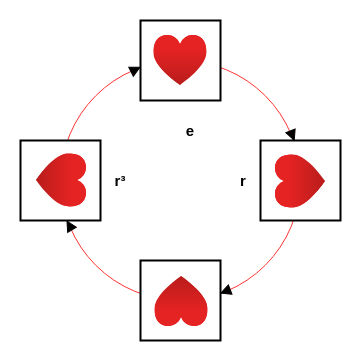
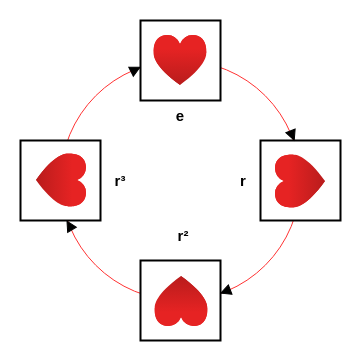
  <mxCell id="0" />
  <mxCell id="1" parent="0" />
  <mxCell id="2" value="" style="ellipse;whiteSpace=wrap;html=1;aspect=fixed;fillColor=none;strokeColor=#FF3333;" vertex="1" parent="1"><mxGeometry x="60.13" y="60.13" width="239.74" height="239.74" as="geometry" /></mxCell>
  <mxCell id="3" value="" style="whiteSpace=wrap;html=1;aspect=fixed;strokeWidth=2;" vertex="1" parent="1"><mxGeometry x="140" y="20" width="80" height="80" as="geometry" /></mxCell>
  <mxCell id="4" value="" style="aspect=fixed;html=1;points=[];align=center;image;fontSize=12;image=img/lib/azure2/general/Heart.svg;" vertex="1" parent="1"><mxGeometry x="153.33" y="35" width="53.33" height="50" as="geometry" /></mxCell>
  <mxCell id="5" value="" style="whiteSpace=wrap;html=1;aspect=fixed;direction=north;strokeWidth=2;" vertex="1" parent="1"><mxGeometry x="260" y="140" width="80" height="80" as="geometry" /></mxCell>
  <mxCell id="6" value="" style="aspect=fixed;html=1;points=[];align=center;image;fontSize=12;image=img/lib/azure2/general/Heart.svg;direction=north;" vertex="1" parent="1"><mxGeometry x="274.995" y="153.335" width="50" height="53.33" as="geometry" /></mxCell>
  <mxCell id="7" value="" style="whiteSpace=wrap;html=1;aspect=fixed;direction=west;strokeWidth=2;" vertex="1" parent="1"><mxGeometry x="140" y="260" width="80" height="80" as="geometry" /></mxCell>
  <mxCell id="8" value="" style="aspect=fixed;html=1;points=[];align=center;image;fontSize=12;image=img/lib/azure2/general/Heart.svg;direction=west;" vertex="1" parent="1"><mxGeometry x="153.33" y="275" width="53.33" height="50" as="geometry" /></mxCell>
  <mxCell id="9" value="" style="whiteSpace=wrap;html=1;aspect=fixed;direction=south;strokeWidth=2;" vertex="1" parent="1"><mxGeometry x="20" y="140" width="80" height="80" as="geometry" /></mxCell>
  <mxCell id="10" value="" style="aspect=fixed;html=1;points=[];align=center;image;fontSize=12;image=img/lib/azure2/general/Heart.svg;direction=south;" vertex="1" parent="1"><mxGeometry x="34.995" y="153.335" width="50" height="53.33" as="geometry" /></mxCell>
  <mxCell id="11" value="" style="triangle;whiteSpace=wrap;html=1;fillColor=#000000;rotation=68;" vertex="1" parent="1"><mxGeometry x="286.87" y="130" width="10" height="10" as="geometry" /></mxCell>
  <mxCell id="12" value="" style="triangle;whiteSpace=wrap;html=1;fillColor=#000000;rotation=159;" vertex="1" parent="1"><mxGeometry x="220" y="285.87" width="10" height="10" as="geometry" /></mxCell>
  <mxCell id="13" value="" style="triangle;whiteSpace=wrap;html=1;fillColor=#000000;rotation=-120;" vertex="1" parent="1"><mxGeometry x="64" y="220" width="10" height="10" as="geometry" /></mxCell>
  <mxCell id="14" value="" style="triangle;whiteSpace=wrap;html=1;fillColor=#000000;rotation=333;" vertex="1" parent="1"><mxGeometry x="130" y="64" width="10" height="10" as="geometry" /></mxCell>
- <mxCell id="15" value="e" style="text;html=1;strokeColor=none;fillColor=none;align=center;verticalAlign=middle;whiteSpace=wrap;rounded=0;fontStyle=1;fontSize=15;" vertex="1" parent="1"><mxGeometry x="160" y="115" width="60" height="30" as="geometry" /></mxCell>
+ <mxCell id="15" value="e" style="text;html=1;strokeColor=none;fillColor=none;align=center;verticalAlign=middle;whiteSpace=wrap;rounded=0;fontStyle=1;fontSize=15;" vertex="1" parent="1"><mxGeometry x="150" y="100" width="60" height="30" as="geometry" /></mxCell>
  <mxCell id="16" value="r" style="text;html=1;strokeColor=none;fillColor=none;align=center;verticalAlign=middle;whiteSpace=wrap;rounded=0;fontStyle=1;fontSize=15;" vertex="1" parent="1"><mxGeometry x="213.33" y="165" width="60" height="30" as="geometry" /></mxCell>
+ <mxCell id="17" value="r²" style="text;html=1;strokeColor=none;fillColor=none;align=center;verticalAlign=middle;whiteSpace=wrap;rounded=0;fontStyle=1;fontSize=15;" vertex="1" parent="1"><mxGeometry x="153.33" y="220" width="60" height="30" as="geometry" /></mxCell>
  <mxCell id="18" value="r³" style="text;html=1;strokeColor=none;fillColor=none;align=center;verticalAlign=middle;whiteSpace=wrap;rounded=0;fontStyle=1;fontSize=15;" vertex="1" parent="1"><mxGeometry x="90" y="165" width="60" height="30" as="geometry" /></mxCell>
